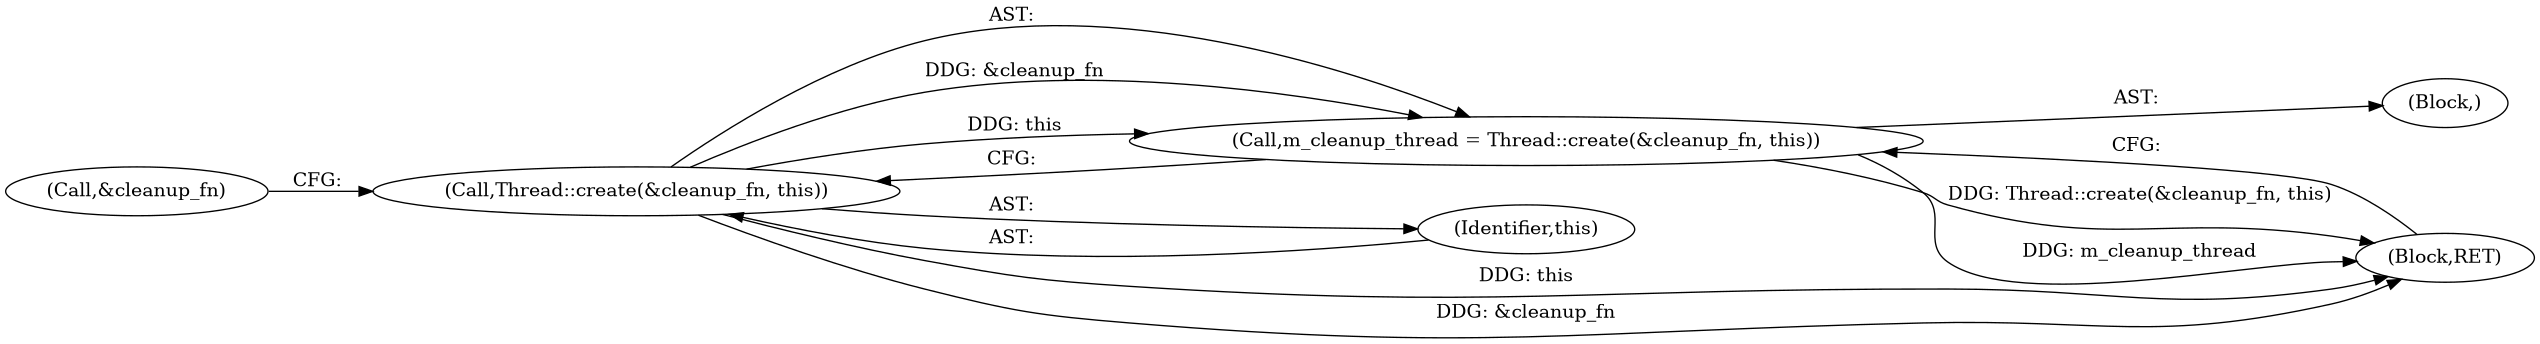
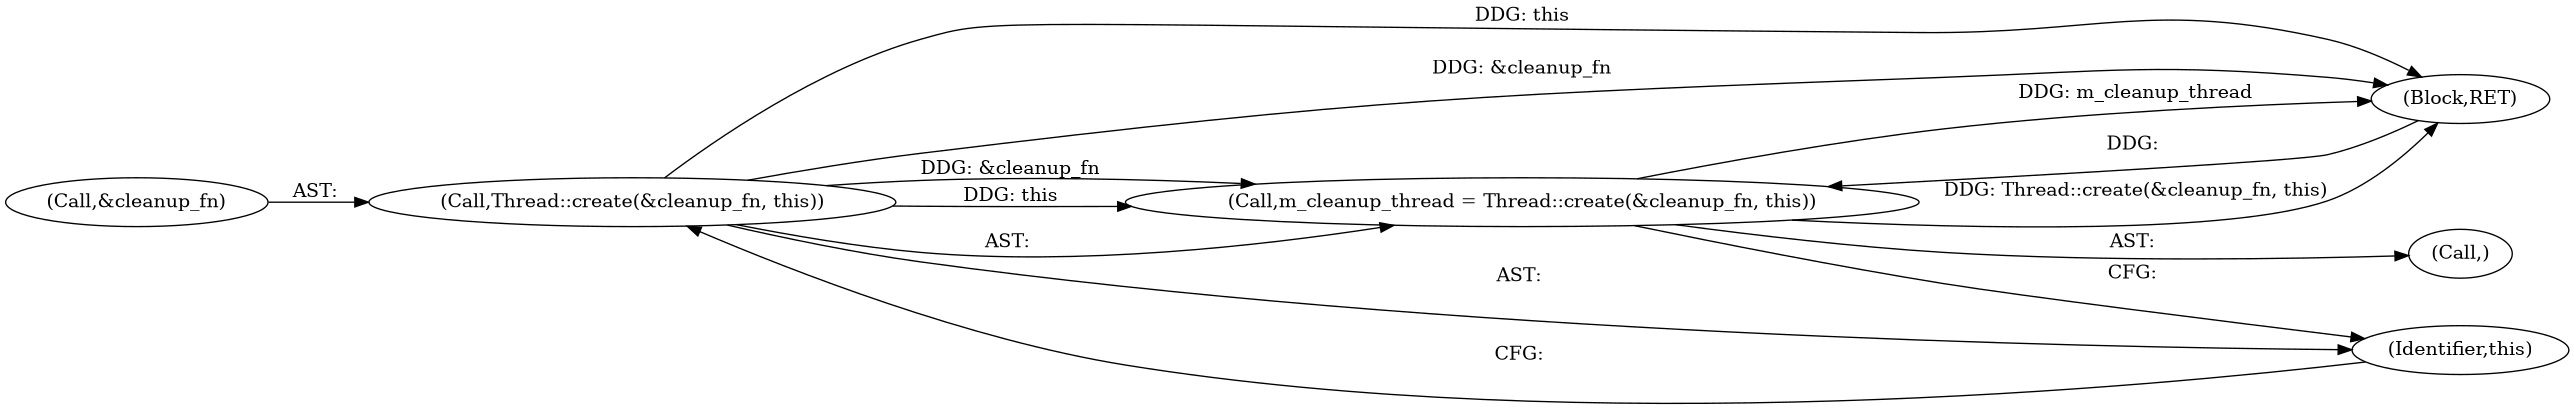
  digraph {
    rankdir=LR
    n1 [label="(Call,Thread::create(&cleanup_fn, this))"]
    n2 [label="(Call,m_cleanup_thread = Thread::create(&cleanup_fn, this))"]
    n3 [label="(Identifier,this)"]
    n4 [label="(Block,RET)"]
-   n5 [label="(Block,)"]
+   n5 [label="(Call,)"]
    n6 [label="(Call,&cleanup_fn)"]
    n1 -> n2 [label="AST: "]
    n1 -> n2 [label="DDG: &cleanup_fn"]
    n1 -> n2 [label="DDG: this"]
    n1 -> n3 [label="AST: "]
    n1 -> n4 [label="DDG: this"]
    n1 -> n4 [label="DDG: &cleanup_fn"]
-   n2 -> n1 [label="CFG: "]
+   n2 -> n3 [label="CFG: "]
    n2 -> n4 [label="DDG: Thread::create(&cleanup_fn, this)"]
    n2 -> n4 [label="DDG: m_cleanup_thread"]
    n2 -> n5 [label="AST: "]
-   n3 -> n1 [label="AST: "]
-   n4 -> n2 [label="CFG: "]
-   n6 -> n1 [label="CFG: "]
+   n3 -> n1 [label="CFG: "]
+   n4 -> n2 [label="DDG: "]
+   n6 -> n1 [label="AST: "]
  }
